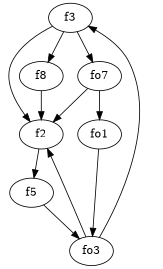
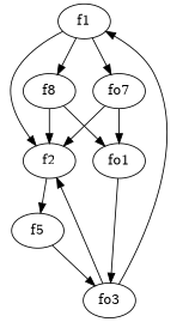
  strict digraph {
    edge [weight=2]
-   f1 [label=f3]
+   f1
    f2
    n3 [label=f8]
    n4 [label=fo7]
    f5
    fo1
    fo3
    f1 -> f2
    f1 -> n3
    f1 -> n4
    f2 -> f5
    n3 -> f2
+   n3 -> fo1
    n4 -> f2
    n4 -> fo1
    f5 -> fo3
    fo1 -> fo3
    fo3 -> f1
    fo3 -> f2
  }
